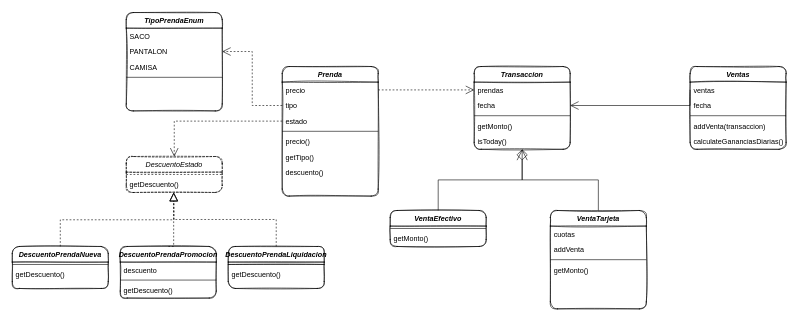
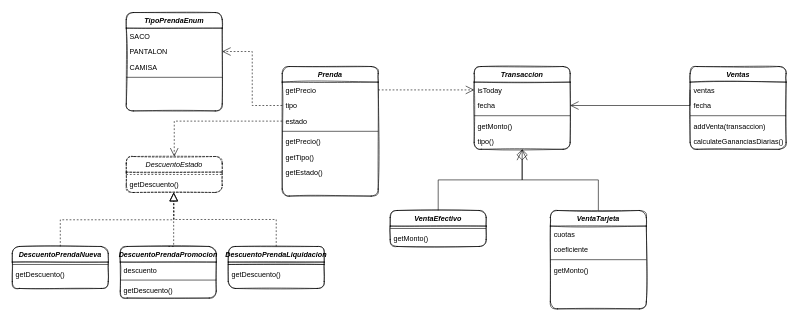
  <mxCell id="0" />
  <mxCell id="1" parent="0" />
  <mxCell id="2" value="Prenda" style="swimlane;fontStyle=3;align=center;verticalAlign=top;childLayout=stackLayout;horizontal=1;startSize=26;horizontalStack=0;resizeParent=1;resizeLast=0;collapsible=1;marginBottom=0;rounded=1;shadow=0;strokeWidth=1;glass=0;sketch=1;" parent="1" vertex="1"><mxGeometry x="470" y="110" width="160" height="216" as="geometry"><mxRectangle x="230" y="140" width="160" height="26" as="alternateBounds" /></mxGeometry></mxCell>
- <mxCell id="3" value="precio" style="text;align=left;verticalAlign=top;spacingLeft=4;spacingRight=4;overflow=hidden;rotatable=0;points=[[0,0.5],[1,0.5]];portConstraint=eastwest;" parent="2" vertex="1"><mxGeometry y="26" width="160" height="26" as="geometry" /></mxCell>
+ <mxCell id="3" value="getPrecio" style="text;align=left;verticalAlign=top;spacingLeft=4;spacingRight=4;overflow=hidden;rotatable=0;points=[[0,0.5],[1,0.5]];portConstraint=eastwest;" parent="2" vertex="1"><mxGeometry y="26" width="160" height="26" as="geometry" /></mxCell>
  <mxCell id="4" value="tipo" style="text;align=left;verticalAlign=top;spacingLeft=4;spacingRight=4;overflow=hidden;rotatable=0;points=[[0,0.5],[1,0.5]];portConstraint=eastwest;rounded=0;shadow=0;html=0;" parent="2" vertex="1"><mxGeometry y="52" width="160" height="26" as="geometry" /></mxCell>
  <mxCell id="5" value="estado" style="text;align=left;verticalAlign=top;spacingLeft=4;spacingRight=4;overflow=hidden;rotatable=0;points=[[0,0.5],[1,0.5]];portConstraint=eastwest;rounded=0;shadow=0;html=0;" vertex="1" parent="2"><mxGeometry y="78" width="160" height="26" as="geometry" /></mxCell>
  <mxCell id="6" value="" style="line;html=1;strokeWidth=1;align=left;verticalAlign=middle;spacingTop=-1;spacingLeft=3;spacingRight=3;rotatable=0;labelPosition=right;points=[];portConstraint=eastwest;" parent="2" vertex="1"><mxGeometry y="104" width="160" height="8" as="geometry" /></mxCell>
- <mxCell id="7" value="precio()" style="text;align=left;verticalAlign=top;spacingLeft=4;spacingRight=4;overflow=hidden;rotatable=0;points=[[0,0.5],[1,0.5]];portConstraint=eastwest;" parent="2" vertex="1"><mxGeometry y="112" width="160" height="26" as="geometry" /></mxCell>
+ <mxCell id="7" value="getPrecio()" style="text;align=left;verticalAlign=top;spacingLeft=4;spacingRight=4;overflow=hidden;rotatable=0;points=[[0,0.5],[1,0.5]];portConstraint=eastwest;" parent="2" vertex="1"><mxGeometry y="112" width="160" height="26" as="geometry" /></mxCell>
  <mxCell id="8" value="getTipo()" style="text;align=left;verticalAlign=top;spacingLeft=4;spacingRight=4;overflow=hidden;rotatable=0;points=[[0,0.5],[1,0.5]];portConstraint=eastwest;" vertex="1" parent="2"><mxGeometry y="138" width="160" height="26" as="geometry" /></mxCell>
- <mxCell id="9" value="descuento()" style="text;align=left;verticalAlign=top;spacingLeft=4;spacingRight=4;overflow=hidden;rotatable=0;points=[[0,0.5],[1,0.5]];portConstraint=eastwest;" vertex="1" parent="2"><mxGeometry y="164" width="160" height="26" as="geometry" /></mxCell>
+ <mxCell id="9" value="getEstado()" style="text;align=left;verticalAlign=top;spacingLeft=4;spacingRight=4;overflow=hidden;rotatable=0;points=[[0,0.5],[1,0.5]];portConstraint=eastwest;" vertex="1" parent="2"><mxGeometry y="164" width="160" height="26" as="geometry" /></mxCell>
  <mxCell id="10" value="TipoPrendaEnum" style="swimlane;fontStyle=3;align=center;verticalAlign=top;childLayout=stackLayout;horizontal=1;startSize=26;horizontalStack=0;resizeParent=1;resizeLast=0;collapsible=1;marginBottom=0;rounded=1;shadow=0;strokeWidth=1;glass=0;sketch=1;" vertex="1" parent="1"><mxGeometry x="210" y="20" width="160" height="164" as="geometry"><mxRectangle x="230" y="140" width="160" height="26" as="alternateBounds" /></mxGeometry></mxCell>
  <mxCell id="11" value="SACO" style="text;align=left;verticalAlign=top;spacingLeft=4;spacingRight=4;overflow=hidden;rotatable=0;points=[[0,0.5],[1,0.5]];portConstraint=eastwest;" vertex="1" parent="10"><mxGeometry y="26" width="160" height="26" as="geometry" /></mxCell>
  <mxCell id="12" value="PANTALON" style="text;align=left;verticalAlign=top;spacingLeft=4;spacingRight=4;overflow=hidden;rotatable=0;points=[[0,0.5],[1,0.5]];portConstraint=eastwest;rounded=0;shadow=0;html=0;" vertex="1" parent="10"><mxGeometry y="52" width="160" height="26" as="geometry" /></mxCell>
  <mxCell id="13" value="CAMISA" style="text;align=left;verticalAlign=top;spacingLeft=4;spacingRight=4;overflow=hidden;rotatable=0;points=[[0,0.5],[1,0.5]];portConstraint=eastwest;rounded=0;shadow=0;html=0;" vertex="1" parent="10"><mxGeometry y="78" width="160" height="26" as="geometry" /></mxCell>
  <mxCell id="14" value="" style="line;html=1;strokeWidth=1;align=left;verticalAlign=middle;spacingTop=-1;spacingLeft=3;spacingRight=3;rotatable=0;labelPosition=right;points=[];portConstraint=eastwest;" vertex="1" parent="10"><mxGeometry y="104" width="160" height="8" as="geometry" /></mxCell>
  <mxCell id="15" value="" style="endArrow=open;endFill=1;endSize=12;html=1;rounded=0;exitX=0;exitY=0.5;exitDx=0;exitDy=0;entryX=1;entryY=0.5;entryDx=0;entryDy=0;edgeStyle=orthogonalEdgeStyle;dashed=1;" edge="1" parent="1" source="4" target="12"><mxGeometry width="160" relative="1" as="geometry"><mxPoint x="430" y="340" as="sourcePoint" /><mxPoint x="590" y="340" as="targetPoint" /></mxGeometry></mxCell>
  <mxCell id="16" value="Transaccion" style="swimlane;fontStyle=3;align=center;verticalAlign=top;childLayout=stackLayout;horizontal=1;startSize=26;horizontalStack=0;resizeParent=1;resizeLast=0;collapsible=1;marginBottom=0;rounded=1;shadow=0;strokeWidth=1;glass=0;sketch=1;" vertex="1" parent="1"><mxGeometry x="790" y="110" width="160" height="138" as="geometry"><mxRectangle x="230" y="140" width="160" height="26" as="alternateBounds" /></mxGeometry></mxCell>
- <mxCell id="17" value="prendas" style="text;align=left;verticalAlign=top;spacingLeft=4;spacingRight=4;overflow=hidden;rotatable=0;points=[[0,0.5],[1,0.5]];portConstraint=eastwest;" vertex="1" parent="16"><mxGeometry y="26" width="160" height="26" as="geometry" /></mxCell>
+ <mxCell id="17" value="isToday" style="text;align=left;verticalAlign=top;spacingLeft=4;spacingRight=4;overflow=hidden;rotatable=0;points=[[0,0.5],[1,0.5]];portConstraint=eastwest;" vertex="1" parent="16"><mxGeometry y="26" width="160" height="26" as="geometry" /></mxCell>
  <mxCell id="18" value="fecha" style="text;align=left;verticalAlign=top;spacingLeft=4;spacingRight=4;overflow=hidden;rotatable=0;points=[[0,0.5],[1,0.5]];portConstraint=eastwest;rounded=0;shadow=0;html=0;" vertex="1" parent="16"><mxGeometry y="52" width="160" height="26" as="geometry" /></mxCell>
  <mxCell id="19" value="" style="line;html=1;strokeWidth=1;align=left;verticalAlign=middle;spacingTop=-1;spacingLeft=3;spacingRight=3;rotatable=0;labelPosition=right;points=[];portConstraint=eastwest;" vertex="1" parent="16"><mxGeometry y="78" width="160" height="8" as="geometry" /></mxCell>
  <mxCell id="20" value="getMonto()" style="text;align=left;verticalAlign=top;spacingLeft=4;spacingRight=4;overflow=hidden;rotatable=0;points=[[0,0.5],[1,0.5]];portConstraint=eastwest;" vertex="1" parent="16"><mxGeometry y="86" width="160" height="26" as="geometry" /></mxCell>
- <mxCell id="21" value="isToday()" style="text;align=left;verticalAlign=top;spacingLeft=4;spacingRight=4;overflow=hidden;rotatable=0;points=[[0,0.5],[1,0.5]];portConstraint=eastwest;" vertex="1" parent="16"><mxGeometry y="112" width="160" height="26" as="geometry" /></mxCell>
+ <mxCell id="21" value="tipo()" style="text;align=left;verticalAlign=top;spacingLeft=4;spacingRight=4;overflow=hidden;rotatable=0;points=[[0,0.5],[1,0.5]];portConstraint=eastwest;" vertex="1" parent="16"><mxGeometry y="112" width="160" height="26" as="geometry" /></mxCell>
  <mxCell id="22" value="DescuentoEstado" style="swimlane;fontStyle=2;align=center;verticalAlign=top;childLayout=stackLayout;horizontal=1;startSize=26;horizontalStack=0;resizeParent=1;resizeLast=0;collapsible=1;marginBottom=0;rounded=1;shadow=0;strokeWidth=1;dashed=1;glass=0;sketch=1;" vertex="1" parent="1"><mxGeometry x="210" y="260" width="160" height="60" as="geometry"><mxRectangle x="230" y="140" width="160" height="26" as="alternateBounds" /></mxGeometry></mxCell>
  <mxCell id="23" value="" style="line;html=1;strokeWidth=1;align=left;verticalAlign=middle;spacingTop=-1;spacingLeft=3;spacingRight=3;rotatable=0;labelPosition=right;points=[];portConstraint=eastwest;dashed=1;" vertex="1" parent="22"><mxGeometry y="26" width="160" height="8" as="geometry" /></mxCell>
  <mxCell id="24" value="getDescuento()" style="text;align=left;verticalAlign=top;spacingLeft=4;spacingRight=4;overflow=hidden;rotatable=0;points=[[0,0.5],[1,0.5]];portConstraint=eastwest;" vertex="1" parent="22"><mxGeometry y="34" width="160" height="26" as="geometry" /></mxCell>
  <mxCell id="25" value="" style="endArrow=open;endFill=1;endSize=12;html=1;rounded=0;exitX=0;exitY=0.5;exitDx=0;exitDy=0;entryX=0.5;entryY=0;entryDx=0;entryDy=0;edgeStyle=orthogonalEdgeStyle;dashed=1;" edge="1" parent="1" source="5" target="22"><mxGeometry width="160" relative="1" as="geometry"><mxPoint x="480" y="185" as="sourcePoint" /><mxPoint x="370" y="259" as="targetPoint" /><Array as="points"><mxPoint x="290" y="201" /></Array></mxGeometry></mxCell>
  <mxCell id="26" value="VentaEfectivo" style="swimlane;fontStyle=3;align=center;verticalAlign=top;childLayout=stackLayout;horizontal=1;startSize=26;horizontalStack=0;resizeParent=1;resizeLast=0;collapsible=1;marginBottom=0;rounded=1;shadow=0;strokeWidth=1;glass=0;sketch=1;" vertex="1" parent="1"><mxGeometry x="650" y="350" width="160" height="60" as="geometry"><mxRectangle x="230" y="140" width="160" height="26" as="alternateBounds" /></mxGeometry></mxCell>
  <mxCell id="27" value="" style="line;html=1;strokeWidth=1;align=left;verticalAlign=middle;spacingTop=-1;spacingLeft=3;spacingRight=3;rotatable=0;labelPosition=right;points=[];portConstraint=eastwest;" vertex="1" parent="26"><mxGeometry y="26" width="160" height="8" as="geometry" /></mxCell>
  <mxCell id="28" value="getMonto()" style="text;align=left;verticalAlign=top;spacingLeft=4;spacingRight=4;overflow=hidden;rotatable=0;points=[[0,0.5],[1,0.5]];portConstraint=eastwest;" vertex="1" parent="26"><mxGeometry y="34" width="160" height="26" as="geometry" /></mxCell>
  <mxCell id="29" value="VentaTarjeta" style="swimlane;fontStyle=3;align=center;verticalAlign=top;childLayout=stackLayout;horizontal=1;startSize=26;horizontalStack=0;resizeParent=1;resizeLast=0;collapsible=1;marginBottom=0;rounded=1;shadow=0;strokeWidth=1;glass=0;sketch=1;" vertex="1" parent="1"><mxGeometry x="917" y="350" width="160" height="164" as="geometry"><mxRectangle x="230" y="140" width="160" height="26" as="alternateBounds" /></mxGeometry></mxCell>
  <mxCell id="30" value="cuotas" style="text;align=left;verticalAlign=top;spacingLeft=4;spacingRight=4;overflow=hidden;rotatable=0;points=[[0,0.5],[1,0.5]];portConstraint=eastwest;" vertex="1" parent="29"><mxGeometry y="26" width="160" height="26" as="geometry" /></mxCell>
- <mxCell id="31" value="addVenta" style="text;align=left;verticalAlign=top;spacingLeft=4;spacingRight=4;overflow=hidden;rotatable=0;points=[[0,0.5],[1,0.5]];portConstraint=eastwest;rounded=0;shadow=0;html=0;" vertex="1" parent="29"><mxGeometry y="52" width="160" height="26" as="geometry" /></mxCell>
+ <mxCell id="31" value="coeficiente" style="text;align=left;verticalAlign=top;spacingLeft=4;spacingRight=4;overflow=hidden;rotatable=0;points=[[0,0.5],[1,0.5]];portConstraint=eastwest;rounded=0;shadow=0;html=0;" vertex="1" parent="29"><mxGeometry y="52" width="160" height="26" as="geometry" /></mxCell>
  <mxCell id="32" value="" style="line;html=1;strokeWidth=1;align=left;verticalAlign=middle;spacingTop=-1;spacingLeft=3;spacingRight=3;rotatable=0;labelPosition=right;points=[];portConstraint=eastwest;" vertex="1" parent="29"><mxGeometry y="78" width="160" height="8" as="geometry" /></mxCell>
  <mxCell id="33" value="getMonto()" style="text;align=left;verticalAlign=top;spacingLeft=4;spacingRight=4;overflow=hidden;rotatable=0;points=[[0,0.5],[1,0.5]];portConstraint=eastwest;" vertex="1" parent="29"><mxGeometry y="86" width="160" height="26" as="geometry" /></mxCell>
  <mxCell id="34" value="" style="endArrow=diamond;endSize=16;endFill=0;html=1;rounded=0;exitX=0.5;exitY=0;exitDx=0;exitDy=0;entryX=0.5;entryY=1;entryDx=0;entryDy=0;edgeStyle=orthogonalEdgeStyle;" edge="1" parent="1" source="26" target="16"><mxGeometry width="160" relative="1" as="geometry"><mxPoint x="690" y="310" as="sourcePoint" /><mxPoint x="850" y="310" as="targetPoint" /></mxGeometry></mxCell>
  <mxCell id="35" value="" style="endArrow=open;endSize=16;endFill=0;html=1;rounded=0;exitX=0.5;exitY=0;exitDx=0;exitDy=0;edgeStyle=orthogonalEdgeStyle;entryX=0.5;entryY=1;entryDx=0;entryDy=0;" edge="1" parent="1" source="29" target="16"><mxGeometry width="160" relative="1" as="geometry"><mxPoint x="740" y="360" as="sourcePoint" /><mxPoint x="770" y="210" as="targetPoint" /></mxGeometry></mxCell>
  <mxCell id="36" value="" style="endArrow=open;endFill=1;endSize=12;html=1;rounded=0;exitX=1;exitY=0.5;exitDx=0;exitDy=0;entryX=0;entryY=0.5;entryDx=0;entryDy=0;edgeStyle=orthogonalEdgeStyle;dashed=1;" edge="1" parent="1" source="3" target="17"><mxGeometry width="160" relative="1" as="geometry"><mxPoint x="480" y="185" as="sourcePoint" /><mxPoint x="380" y="95" as="targetPoint" /></mxGeometry></mxCell>
  <mxCell id="37" value="" style="endArrow=block;dashed=1;endFill=0;endSize=12;html=1;rounded=0;edgeStyle=orthogonalEdgeStyle;exitX=0.5;exitY=0;exitDx=0;exitDy=0;" edge="1" parent="1" source="38"><mxGeometry width="160" relative="1" as="geometry"><mxPoint x="230" y="360" as="sourcePoint" /><mxPoint x="289" y="320" as="targetPoint" /></mxGeometry></mxCell>
  <mxCell id="38" value="DescuentoPrendaNueva" style="swimlane;fontStyle=3;align=center;verticalAlign=top;childLayout=stackLayout;horizontal=1;startSize=26;horizontalStack=0;resizeParent=1;resizeLast=0;collapsible=1;marginBottom=0;rounded=1;shadow=0;strokeWidth=1;glass=0;sketch=1;" vertex="1" parent="1"><mxGeometry x="20" y="410" width="160" height="70" as="geometry"><mxRectangle x="230" y="140" width="160" height="26" as="alternateBounds" /></mxGeometry></mxCell>
  <mxCell id="39" value="" style="line;html=1;strokeWidth=1;align=left;verticalAlign=middle;spacingTop=-1;spacingLeft=3;spacingRight=3;rotatable=0;labelPosition=right;points=[];portConstraint=eastwest;" vertex="1" parent="38"><mxGeometry y="26" width="160" height="8" as="geometry" /></mxCell>
  <mxCell id="40" value="getDescuento()" style="text;align=left;verticalAlign=top;spacingLeft=4;spacingRight=4;overflow=hidden;rotatable=0;points=[[0,0.5],[1,0.5]];portConstraint=eastwest;" vertex="1" parent="38"><mxGeometry y="34" width="160" height="26" as="geometry" /></mxCell>
  <mxCell id="41" value="DescuentoPrendaPromocion" style="swimlane;fontStyle=3;align=center;verticalAlign=top;childLayout=stackLayout;horizontal=1;startSize=26;horizontalStack=0;resizeParent=1;resizeLast=0;collapsible=1;marginBottom=0;rounded=1;shadow=0;strokeWidth=1;glass=0;sketch=1;" vertex="1" parent="1"><mxGeometry x="200" y="410" width="160" height="86" as="geometry"><mxRectangle x="230" y="140" width="160" height="26" as="alternateBounds" /></mxGeometry></mxCell>
  <mxCell id="42" value="descuento" style="text;align=left;verticalAlign=top;spacingLeft=4;spacingRight=4;overflow=hidden;rotatable=0;points=[[0,0.5],[1,0.5]];portConstraint=eastwest;rounded=0;shadow=0;html=0;" vertex="1" parent="41"><mxGeometry y="26" width="160" height="26" as="geometry" /></mxCell>
  <mxCell id="43" value="" style="line;html=1;strokeWidth=1;align=left;verticalAlign=middle;spacingTop=-1;spacingLeft=3;spacingRight=3;rotatable=0;labelPosition=right;points=[];portConstraint=eastwest;" vertex="1" parent="41"><mxGeometry y="52" width="160" height="8" as="geometry" /></mxCell>
  <mxCell id="44" value="getDescuento()" style="text;align=left;verticalAlign=top;spacingLeft=4;spacingRight=4;overflow=hidden;rotatable=0;points=[[0,0.5],[1,0.5]];portConstraint=eastwest;" vertex="1" parent="41"><mxGeometry y="60" width="160" height="26" as="geometry" /></mxCell>
  <mxCell id="45" value="" style="endArrow=block;dashed=1;endFill=0;endSize=12;html=1;rounded=0;edgeStyle=orthogonalEdgeStyle;exitX=0.5;exitY=0;exitDx=0;exitDy=0;" edge="1" parent="1" source="41"><mxGeometry width="160" relative="1" as="geometry"><mxPoint x="309" y="370" as="sourcePoint" /><mxPoint x="289" y="320" as="targetPoint" /><Array as="points"><mxPoint x="289" y="410" /></Array></mxGeometry></mxCell>
  <mxCell id="46" value="DescuentoPrendaLiquidacion" style="swimlane;fontStyle=3;align=center;verticalAlign=top;childLayout=stackLayout;horizontal=1;startSize=26;horizontalStack=0;resizeParent=1;resizeLast=0;collapsible=1;marginBottom=0;rounded=1;shadow=0;strokeWidth=1;glass=0;sketch=1;" vertex="1" parent="1"><mxGeometry x="380" y="410" width="160" height="70" as="geometry"><mxRectangle x="230" y="140" width="160" height="26" as="alternateBounds" /></mxGeometry></mxCell>
  <mxCell id="47" value="" style="line;html=1;strokeWidth=1;align=center;verticalAlign=top;spacingTop=-1;spacingLeft=3;spacingRight=3;rotatable=0;labelPosition=right;points=[];portConstraint=eastwest;fontStyle=2;startSize=26;rounded=1;shadow=0;glass=0;sketch=1;" vertex="1" parent="46"><mxGeometry y="26" width="160" height="8" as="geometry" /></mxCell>
  <mxCell id="48" value="getDescuento()" style="text;align=left;verticalAlign=top;spacingLeft=4;spacingRight=4;overflow=hidden;rotatable=0;points=[[0,0.5],[1,0.5]];portConstraint=eastwest;" vertex="1" parent="46"><mxGeometry y="34" width="160" height="26" as="geometry" /></mxCell>
  <mxCell id="49" value="" style="endArrow=block;dashed=1;endFill=0;endSize=12;html=1;rounded=0;edgeStyle=orthogonalEdgeStyle;exitX=0.5;exitY=0;exitDx=0;exitDy=0;entryX=0.495;entryY=1.015;entryDx=0;entryDy=0;entryPerimeter=0;" edge="1" parent="1" source="46"><mxGeometry width="160" relative="1" as="geometry"><mxPoint x="490" y="370" as="sourcePoint" /><mxPoint x="289.2" y="320.39" as="targetPoint" /><Array as="points"><mxPoint x="460" y="365" /><mxPoint x="289" y="365" /></Array></mxGeometry></mxCell>
  <mxCell id="50" value="Ventas" style="swimlane;fontStyle=3;align=center;verticalAlign=top;childLayout=stackLayout;horizontal=1;startSize=26;horizontalStack=0;resizeParent=1;resizeLast=0;collapsible=1;marginBottom=0;rounded=1;shadow=0;strokeWidth=1;glass=0;sketch=1;" vertex="1" parent="1"><mxGeometry x="1150" y="110" width="160" height="138" as="geometry"><mxRectangle x="230" y="140" width="160" height="26" as="alternateBounds" /></mxGeometry></mxCell>
  <mxCell id="51" value="ventas" style="text;align=left;verticalAlign=top;spacingLeft=4;spacingRight=4;overflow=hidden;rotatable=0;points=[[0,0.5],[1,0.5]];portConstraint=eastwest;" vertex="1" parent="50"><mxGeometry y="26" width="160" height="26" as="geometry" /></mxCell>
  <mxCell id="52" value="fecha" style="text;align=left;verticalAlign=top;spacingLeft=4;spacingRight=4;overflow=hidden;rotatable=0;points=[[0,0.5],[1,0.5]];portConstraint=eastwest;rounded=0;shadow=0;html=0;" vertex="1" parent="50"><mxGeometry y="52" width="160" height="26" as="geometry" /></mxCell>
  <mxCell id="53" value="" style="line;html=1;strokeWidth=1;align=left;verticalAlign=middle;spacingTop=-1;spacingLeft=3;spacingRight=3;rotatable=0;labelPosition=right;points=[];portConstraint=eastwest;" vertex="1" parent="50"><mxGeometry y="78" width="160" height="8" as="geometry" /></mxCell>
  <mxCell id="54" value="addVenta(transaccion)" style="text;align=left;verticalAlign=top;spacingLeft=4;spacingRight=4;overflow=hidden;rotatable=0;points=[[0,0.5],[1,0.5]];portConstraint=eastwest;" vertex="1" parent="50"><mxGeometry y="86" width="160" height="26" as="geometry" /></mxCell>
  <mxCell id="55" value="calculateGananciasDiarias()" style="text;align=left;verticalAlign=top;spacingLeft=4;spacingRight=4;overflow=hidden;rotatable=0;points=[[0,0.5],[1,0.5]];portConstraint=eastwest;" vertex="1" parent="50"><mxGeometry y="112" width="160" height="26" as="geometry" /></mxCell>
  <mxCell id="56" value="" style="endArrow=open;endFill=1;endSize=12;html=1;rounded=0;entryX=1;entryY=0.5;entryDx=0;entryDy=0;edgeStyle=orthogonalEdgeStyle;exitX=0;exitY=0.5;exitDx=0;exitDy=0;" edge="1" parent="1" source="51" target="18"><mxGeometry width="160" relative="1" as="geometry"><mxPoint x="1080" y="180" as="sourcePoint" /><mxPoint x="800" y="159" as="targetPoint" /><Array as="points"><mxPoint x="1150" y="175" /></Array></mxGeometry></mxCell>
